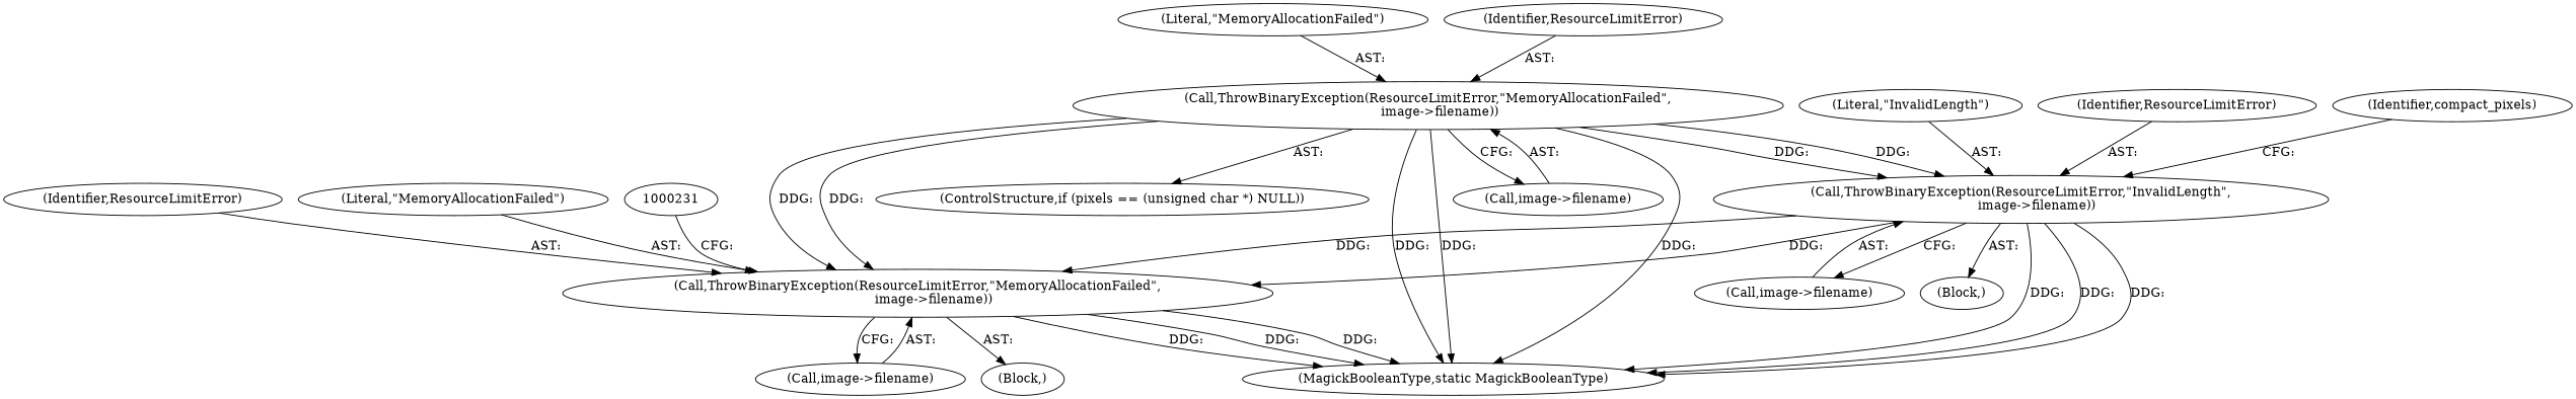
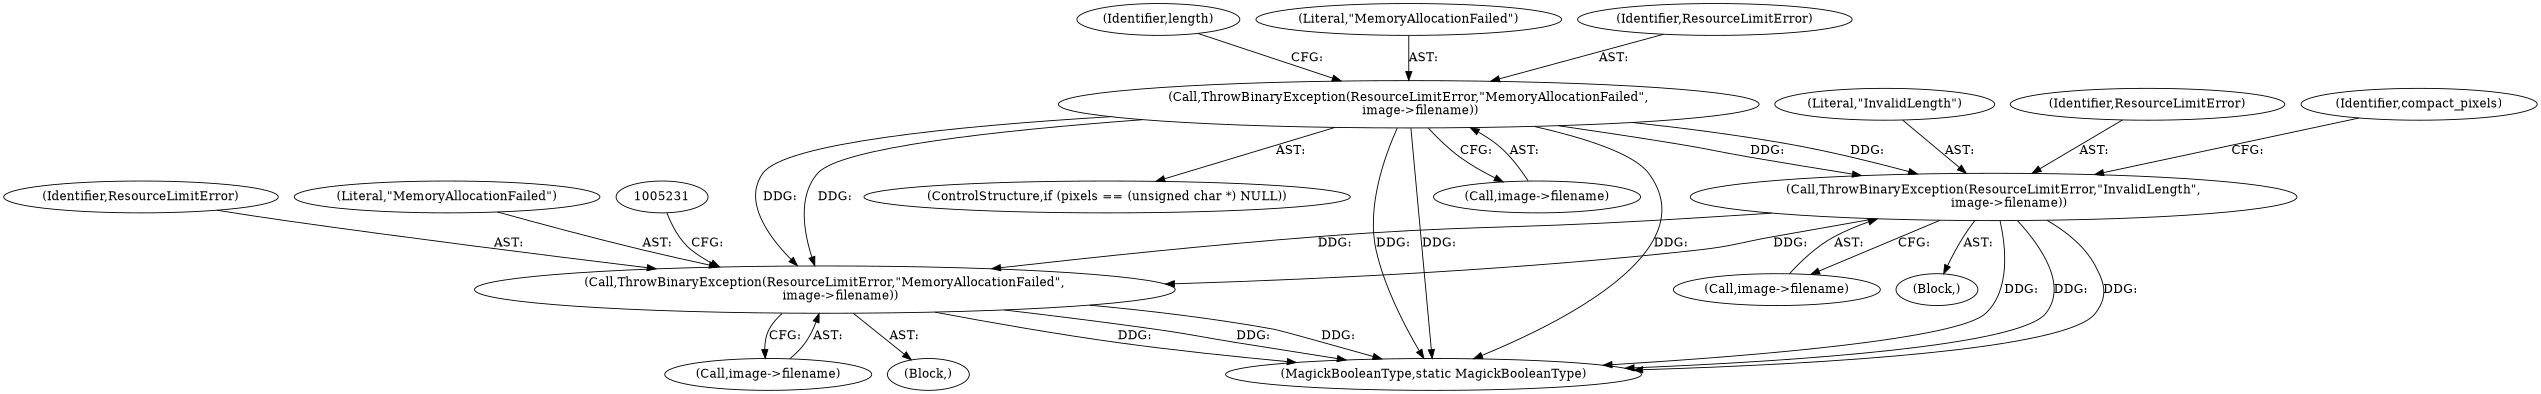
  digraph {
    n1 [label="(Call,ThrowBinaryException(ResourceLimitError,\"MemoryAllocationFailed\",\n      image->filename))"]
    n2 [label="(Call,ThrowBinaryException(ResourceLimitError,\"InvalidLength\",\n        image->filename))"]
    n3 [label="(Call,ThrowBinaryException(ResourceLimitError,\"MemoryAllocationFailed\",\n        image->filename))"]
    n4 [label="(ControlStructure,if (pixels == (unsigned char *) NULL))"]
    n5 [label="(MagickBooleanType,static MagickBooleanType)"]
    n6 [label="(Call,image->filename)"]
    n7 [label="(Call,image->filename)"]
    n8 [label="(Block,)"]
    n9 [label="(Call,image->filename)"]
    n10 [label="(Block,)"]
    n11 [label="(Identifier,compact_pixels)"]
    n12 [label="(Literal,\"InvalidLength\")"]
+   n13 [label="(Identifier,length)"]
    n14 [label="(Literal,\"MemoryAllocationFailed\")"]
    n15 [label="(Identifier,ResourceLimitError)"]
    n16 [label="(Identifier,ResourceLimitError)"]
    n17 [label="(Identifier,ResourceLimitError)"]
    n18 [label="(Literal,\"MemoryAllocationFailed\")"]
-   1000231
+   1000231 [label=1005231]
    n1 -> n2 [label="DDG: "]
    n1 -> n2 [label="DDG: "]
    n1 -> n3 [label="DDG: "]
    n1 -> n3 [label="DDG: "]
    n1 -> n4 [label="AST: "]
    n1 -> n5 [label="DDG: "]
    n1 -> n5 [label="DDG: "]
    n1 -> n5 [label="DDG: "]
    n1 -> n6 [label="CFG: "]
    n2 -> n3 [label="DDG: "]
    n2 -> n3 [label="DDG: "]
    n2 -> n5 [label="DDG: "]
    n2 -> n5 [label="DDG: "]
    n2 -> n5 [label="DDG: "]
    n2 -> n7 [label="CFG: "]
    n2 -> n8 [label="AST: "]
    n3 -> n5 [label="DDG: "]
    n3 -> n5 [label="DDG: "]
    n3 -> n5 [label="DDG: "]
    n3 -> n9 [label="CFG: "]
    n3 -> n10 [label="AST: "]
    n6 -> n1 [label="AST: "]
    n7 -> n2 [label="AST: "]
    n9 -> n3 [label="AST: "]
    n11 -> n2 [label="CFG: "]
    n12 -> n2 [label="AST: "]
+   n13 -> n1 [label="CFG: "]
    n14 -> n1 [label="AST: "]
    n15 -> n2 [label="AST: "]
    n16 -> n3 [label="AST: "]
    n17 -> n1 [label="AST: "]
    n18 -> n3 [label="AST: "]
    1000231 -> n3 [label="CFG: "]
  }
